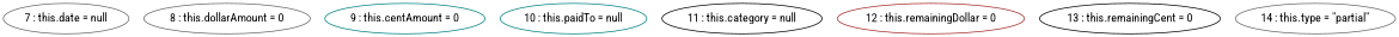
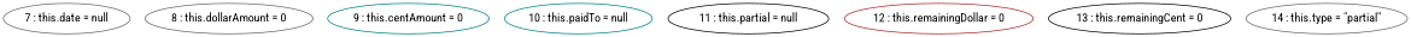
  digraph {
    fontname="Roboto Condensed"
    node [color=gray40 fontname="Roboto Condensed"]
    "7 : this.date = null"
    "8 : this.dollarAmount = 0"
    "9 : this.centAmount = 0" [color=teal]
    "10 : this.paidTo = null" [color=teal]
-   "11 : this.category = null" [color=black]
+   "11 : this.category = null" [color=black label="11 : this.partial = null"]
    "12 : this.remainingDollar = 0" [color=brown]
    "13 : this.remainingCent = 0" [color=black]
    "14 : this.type = \"partial\""
  }
